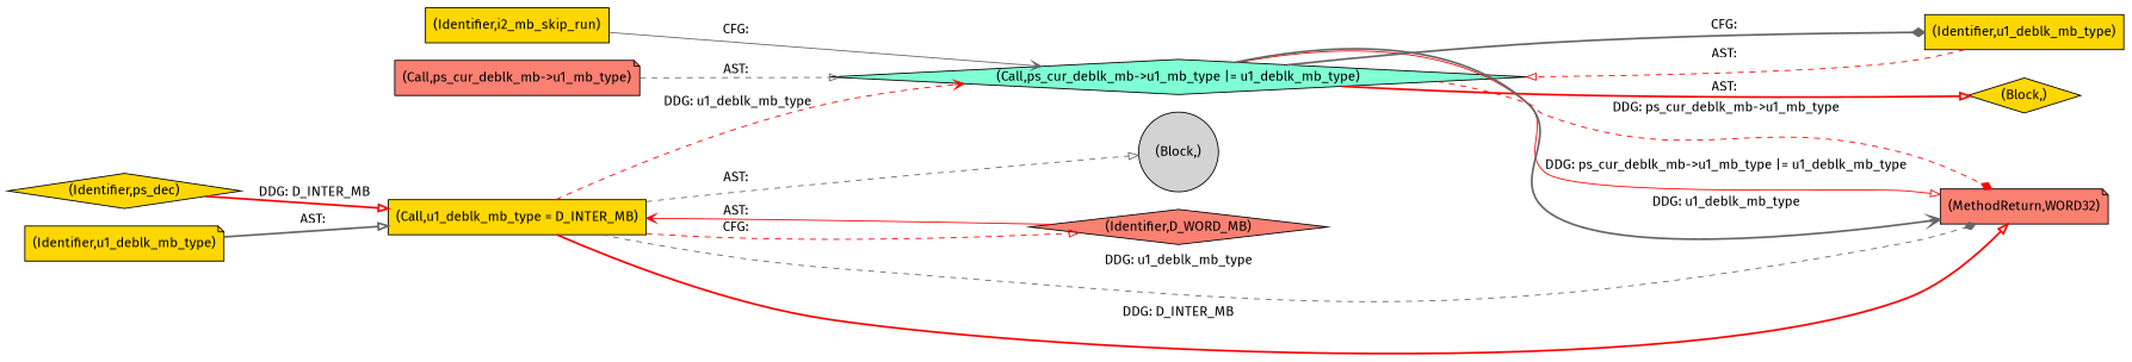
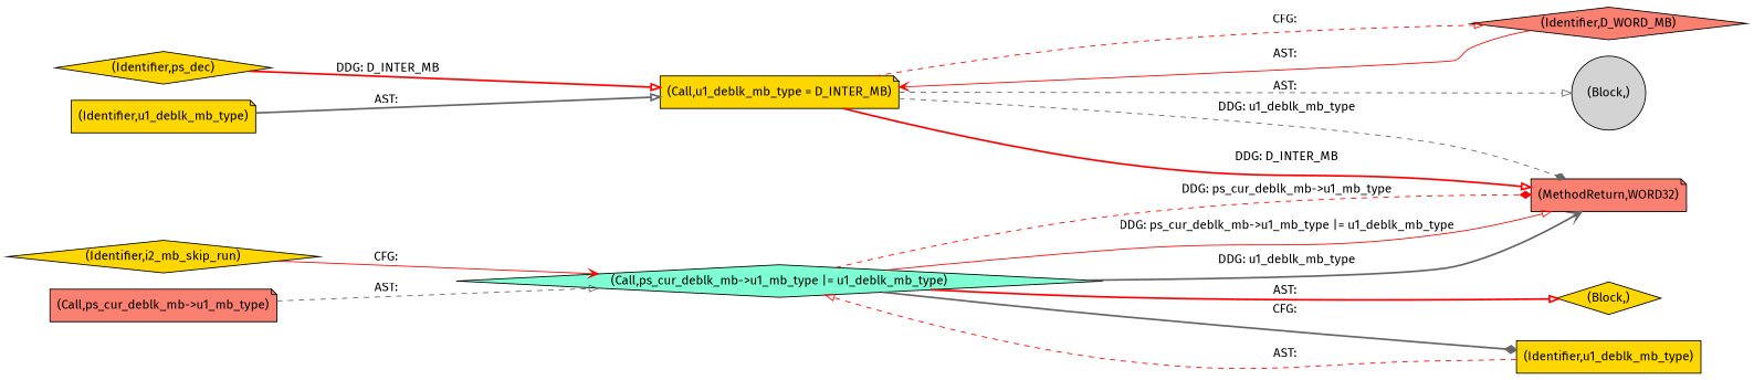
  digraph {
    fontname="Fira Sans"
    rankdir=LR
    node [fillcolor=gold fontname="Fira Sans" shape=diamond style=filled]
    edge [arrowhead=onormal color=red fontname="Fira Sans" style=dashed]
    n1 [fillcolor=aquamarine label="(Call,ps_cur_deblk_mb->u1_mb_type |= u1_deblk_mb_type)"]
    n2 [label="(Block,)"]
    n3 [fillcolor=salmon label="(MethodReturn,WORD32)" shape=note]
    n4 [label="(Identifier,u1_deblk_mb_type)" shape=box]
-   n5 [label="(Call,u1_deblk_mb_type = D_INTER_MB)" shape=box]
+   n5 [label="(Call,u1_deblk_mb_type = D_INTER_MB)" shape=note]
    n6 [fillcolor=salmon label="(Identifier,D_WORD_MB)"]
    n7 [fillcolor=lightgrey label="(Block,)" shape=circle]
-   n8 [label="(Identifier,i2_mb_skip_run)" shape=box]
+   n8 [label="(Identifier,i2_mb_skip_run)"]
    n9 [fillcolor=salmon label="(Call,ps_cur_deblk_mb->u1_mb_type)" shape=note]
    n10 [label="(Identifier,ps_dec)"]
    n11 [label="(Identifier,u1_deblk_mb_type)" shape=note]
    n1 -> n2 [label="AST: " style=bold]
    n1 -> n3 [arrowhead=diamond label="DDG: ps_cur_deblk_mb->u1_mb_type"]
    n1 -> n3 [label="DDG: ps_cur_deblk_mb->u1_mb_type |= u1_deblk_mb_type" style=solid]
    n1 -> n3 [arrowhead=vee color=gray40 label="DDG: u1_deblk_mb_type" style=bold]
    n1 -> n4 [arrowhead=diamond color=gray40 label="CFG: " style=bold]
    n4 -> n1 [label="AST: "]
-   n5 -> n1 [arrowhead=vee label="DDG: u1_deblk_mb_type"]
    n5 -> n3 [arrowhead=diamond color=gray40 label="DDG: u1_deblk_mb_type"]
    n5 -> n3 [label="DDG: D_INTER_MB" style=bold]
    n5 -> n6 [label="CFG: "]
    n5 -> n7 [color=gray40 label="AST: "]
    n6 -> n5 [arrowhead=vee label="AST: " style=solid]
-   n8 -> n1 [arrowhead=vee color=gray40 label="CFG: " style=solid]
+   n8 -> n1 [arrowhead=vee label="CFG: " style=solid]
    n9 -> n1 [color=gray40 label="AST: "]
    n10 -> n5 [label="DDG: D_INTER_MB" style=bold]
    n11 -> n5 [color=gray40 label="AST: " style=bold]
  }
